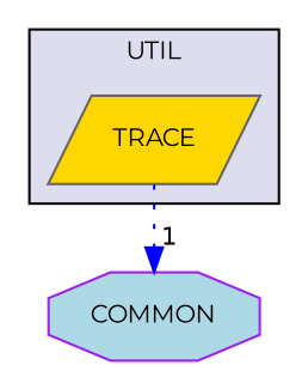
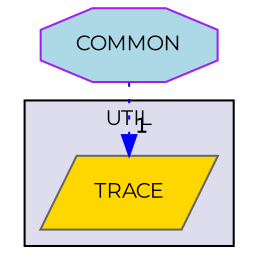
  digraph {
    compound=true
    fontname=Montserrat
    node [fontname=Montserrat fontsize=10 style=filled]
    n1 [fillcolor=gold label=TRACE pencolor=black shape=parallelogram color=gray40]
    n2 [label=COMMON shape=octagon fillcolor=lightblue color=purple]
    subgraph cluster_1 {
      bgcolor="#ddddee"
      fontsize=10
      label=UTIL
      pencolor=black
      n1
    }
-   n1 -> n2 [headlabel=1 labeldistance=1.5 labelfontname=Helvetica labelfontsize=10 color=blue style=dotted fontname=Montserrat]
+   n2 -> n1 [headlabel=1 labeldistance=1.5 labelfontname=Helvetica labelfontsize=10 color=blue style=dotted fontname=Montserrat]
  }
